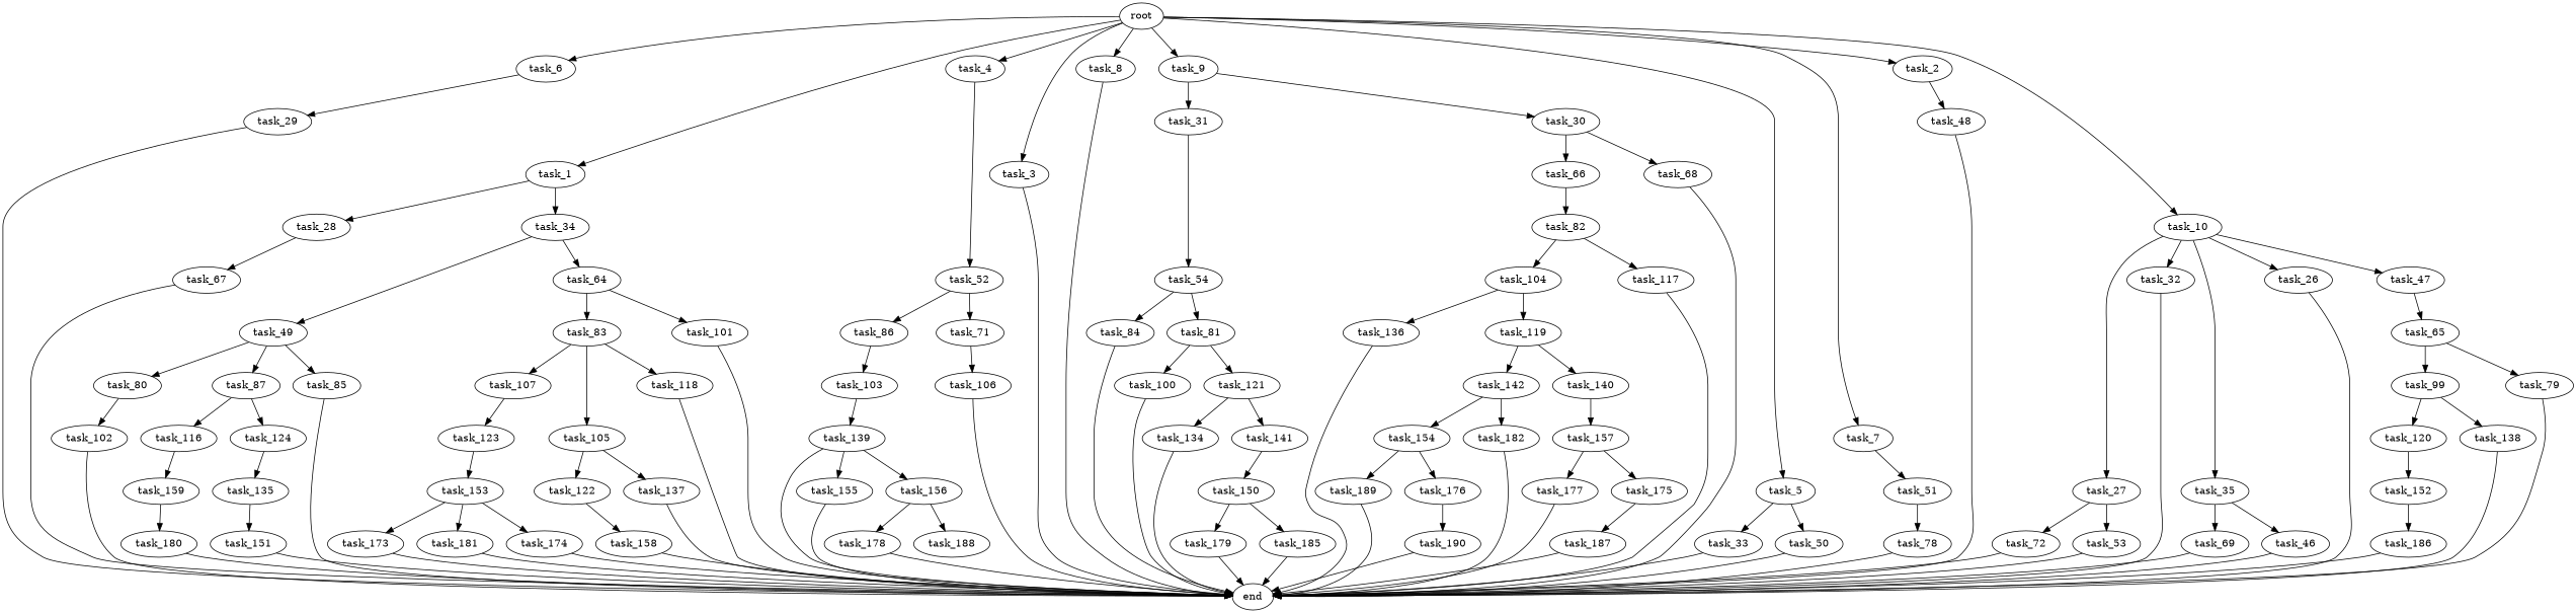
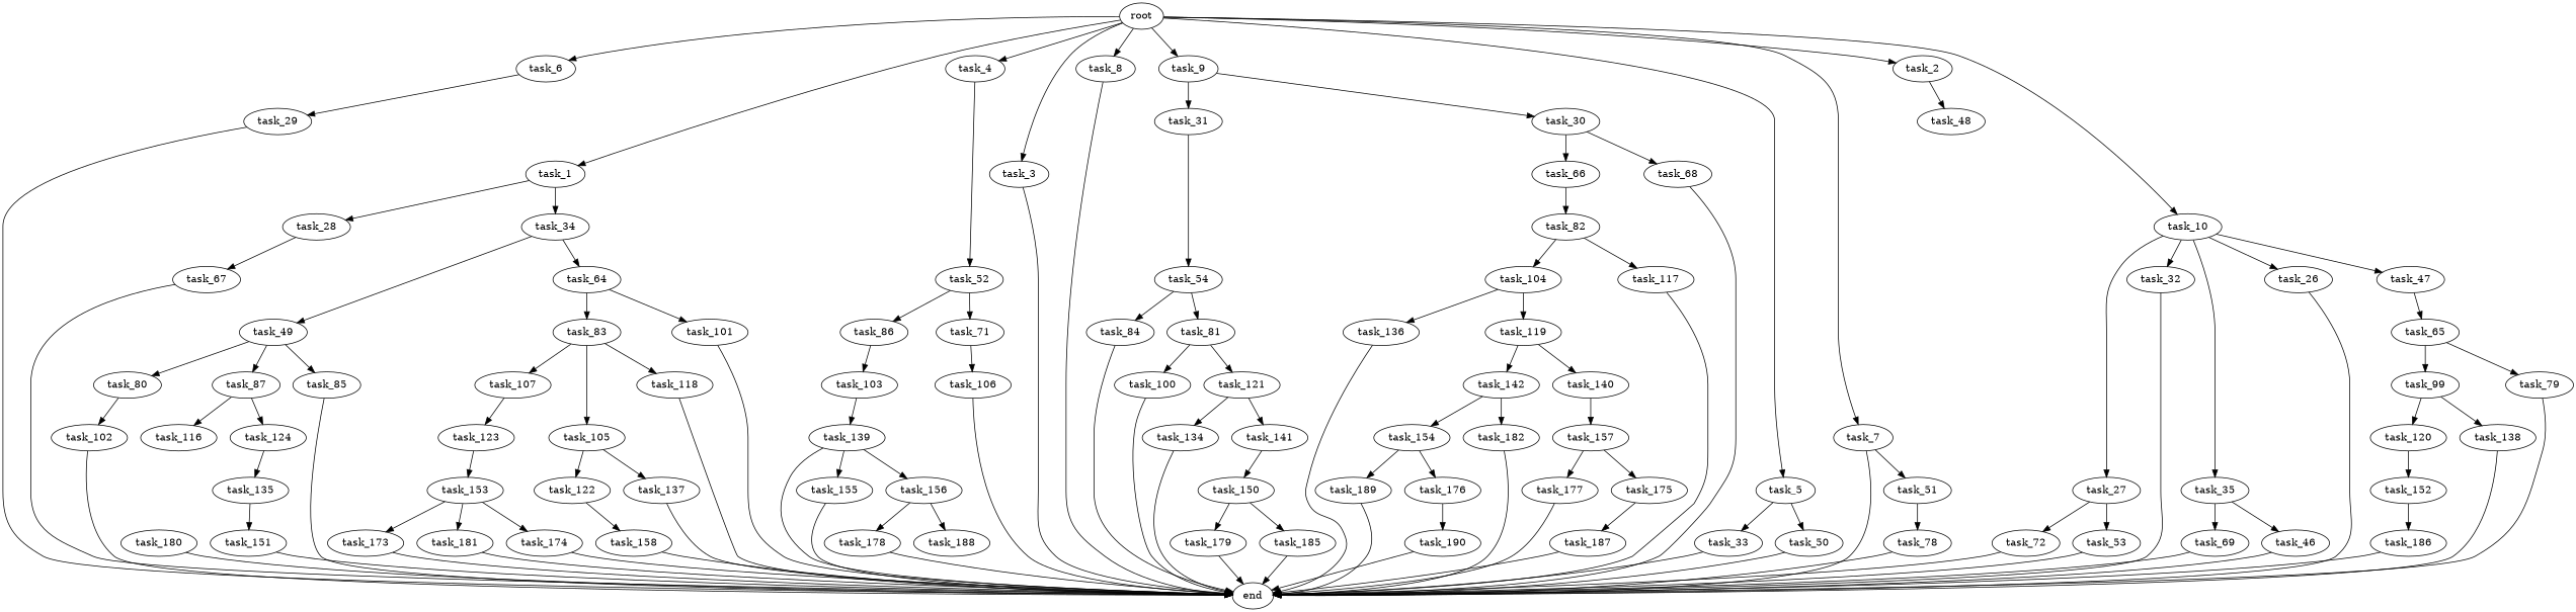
  digraph {
    task_134
    end
    task_6
    task_29
    task_154
    task_189
    task_176
    task_190
    task_136
    task_187
    task_123
    task_153
    task_173
    task_181
    task_174
    task_80
    task_102
    task_66
    task_82
    task_104
    task_117
    task_1
    task_28
    task_34
    task_67
    task_49
    task_64
    task_119
-   task_159
    task_180
    task_68
    task_142
    task_140
    task_182
    task_157
    task_65
    task_99
    task_79
    task_120
    task_138
    task_83
    task_107
    task_105
    task_118
    task_122
    task_137
    task_72
    root
    task_4
    task_3
    task_8
    task_9
    task_5
    task_7
    task_2
    task_10
    task_52
    task_31
    task_30
    task_33
    task_50
    task_51
    task_48
    task_27
    task_32
    task_35
    task_26
    task_47
    task_178
    task_158
    task_179
    task_86
    task_71
    task_103
    task_139
    task_101
    task_177
    task_175
    task_152
    task_186
    task_54
    task_53
    task_116
    task_87
    task_85
    task_124
    task_84
    task_81
    task_100
    task_121
    n91 [label=task_78]
    task_151
    task_155
    task_69
    task_46
    task_141
    task_150
    task_185
    task_106
    task_135
    task_156
    task_188
    task_134 -> end
    task_6 -> task_29
    task_29 -> end
    task_154 -> task_189
    task_154 -> task_176
    task_189 -> end
    task_176 -> task_190
    task_190 -> end
    task_136 -> end
    task_187 -> end
    task_123 -> task_153
    task_153 -> task_173
    task_153 -> task_181
    task_153 -> task_174
    task_173 -> end
    task_181 -> end
    task_174 -> end
    task_80 -> task_102
    task_102 -> end
    task_66 -> task_82
    task_82 -> task_104
    task_82 -> task_117
    task_104 -> task_136
    task_104 -> task_119
    task_117 -> end
    task_1 -> task_28
    task_1 -> task_34
    task_28 -> task_67
    task_34 -> task_49
    task_34 -> task_64
    task_67 -> end
    task_49 -> task_80
    task_49 -> task_87
    task_49 -> task_85
    task_64 -> task_83
    task_64 -> task_101
    task_119 -> task_142
    task_119 -> task_140
-   task_159 -> task_180
    task_180 -> end
    task_68 -> end
    task_142 -> task_154
    task_142 -> task_182
    task_140 -> task_157
    task_182 -> end
    task_157 -> task_177
    task_157 -> task_175
    task_65 -> task_99
    task_65 -> task_79
    task_99 -> task_120
    task_99 -> task_138
    task_79 -> end
    task_120 -> task_152
    task_138 -> end
    task_83 -> task_107
    task_83 -> task_105
    task_83 -> task_118
    task_107 -> task_123
    task_105 -> task_122
    task_105 -> task_137
    task_118 -> end
    task_122 -> task_158
    task_137 -> end
    task_72 -> end
    root -> task_6
    root -> task_1
    root -> task_4
    root -> task_3
    root -> task_8
    root -> task_9
    root -> task_5
    root -> task_7
    root -> task_2
    root -> task_10
    task_4 -> task_52
    task_3 -> end
    task_8 -> end
    task_9 -> task_31
    task_9 -> task_30
    task_5 -> task_33
    task_5 -> task_50
    task_7 -> task_51
    task_2 -> task_48
    task_10 -> task_27
    task_10 -> task_32
    task_10 -> task_35
    task_10 -> task_26
    task_10 -> task_47
    task_52 -> task_86
    task_52 -> task_71
    task_31 -> task_54
    task_30 -> task_66
    task_30 -> task_68
    task_33 -> end
    task_50 -> end
    task_51 -> n91
-   task_48 -> end
+   task_7 -> end
    task_27 -> task_72
    task_27 -> task_53
    task_32 -> end
    task_35 -> task_69
    task_35 -> task_46
    task_26 -> end
    task_47 -> task_65
    task_178 -> end
    task_158 -> end
    task_179 -> end
    task_86 -> task_103
    task_71 -> task_106
    task_103 -> task_139
    task_139 -> end
    task_139 -> task_155
    task_139 -> task_156
    task_101 -> end
    task_177 -> end
    task_175 -> task_187
    task_152 -> task_186
    task_186 -> end
    task_54 -> task_84
    task_54 -> task_81
    task_53 -> end
-   task_116 -> task_159
    task_87 -> task_116
    task_87 -> task_124
    task_85 -> end
    task_124 -> task_135
    task_84 -> end
    task_81 -> task_100
    task_81 -> task_121
    task_100 -> end
    task_121 -> task_134
    task_121 -> task_141
    n91 -> end
    task_151 -> end
    task_155 -> end
    task_69 -> end
    task_46 -> end
    task_141 -> task_150
    task_150 -> task_179
    task_150 -> task_185
    task_185 -> end
    task_106 -> end
    task_135 -> task_151
    task_156 -> task_178
    task_156 -> task_188
  }
